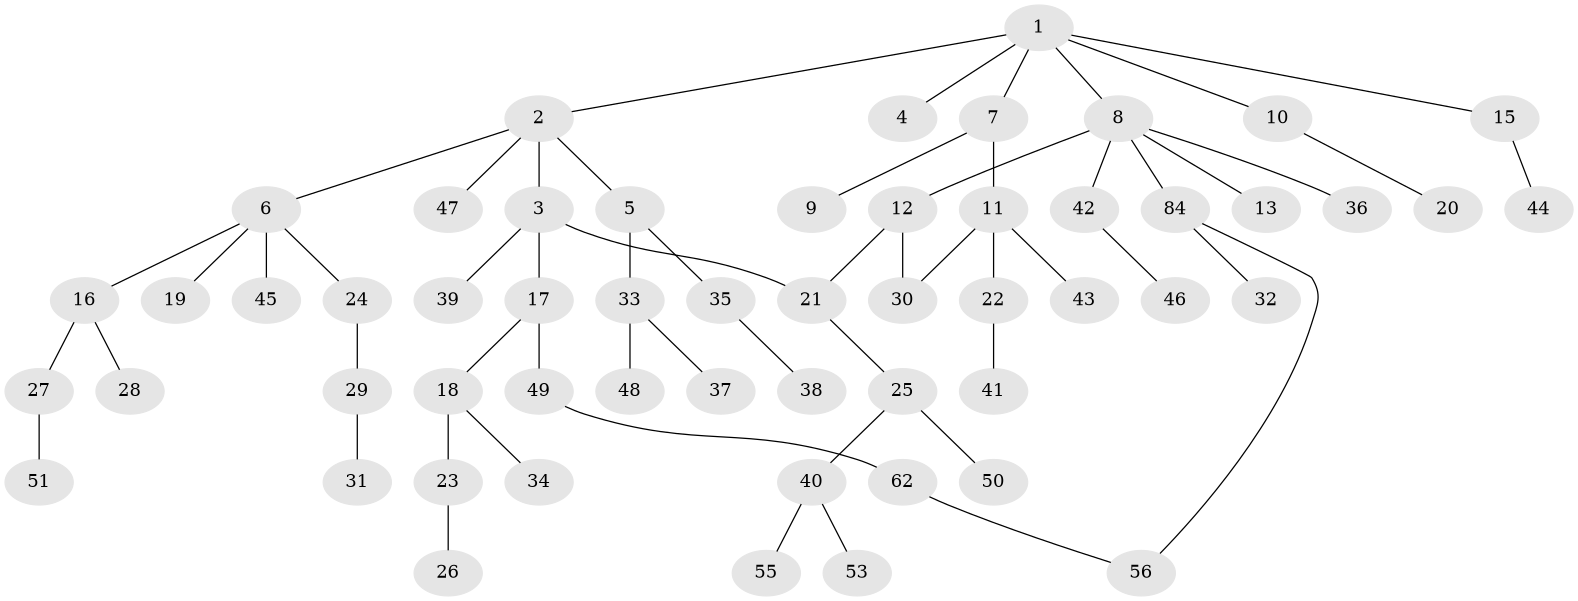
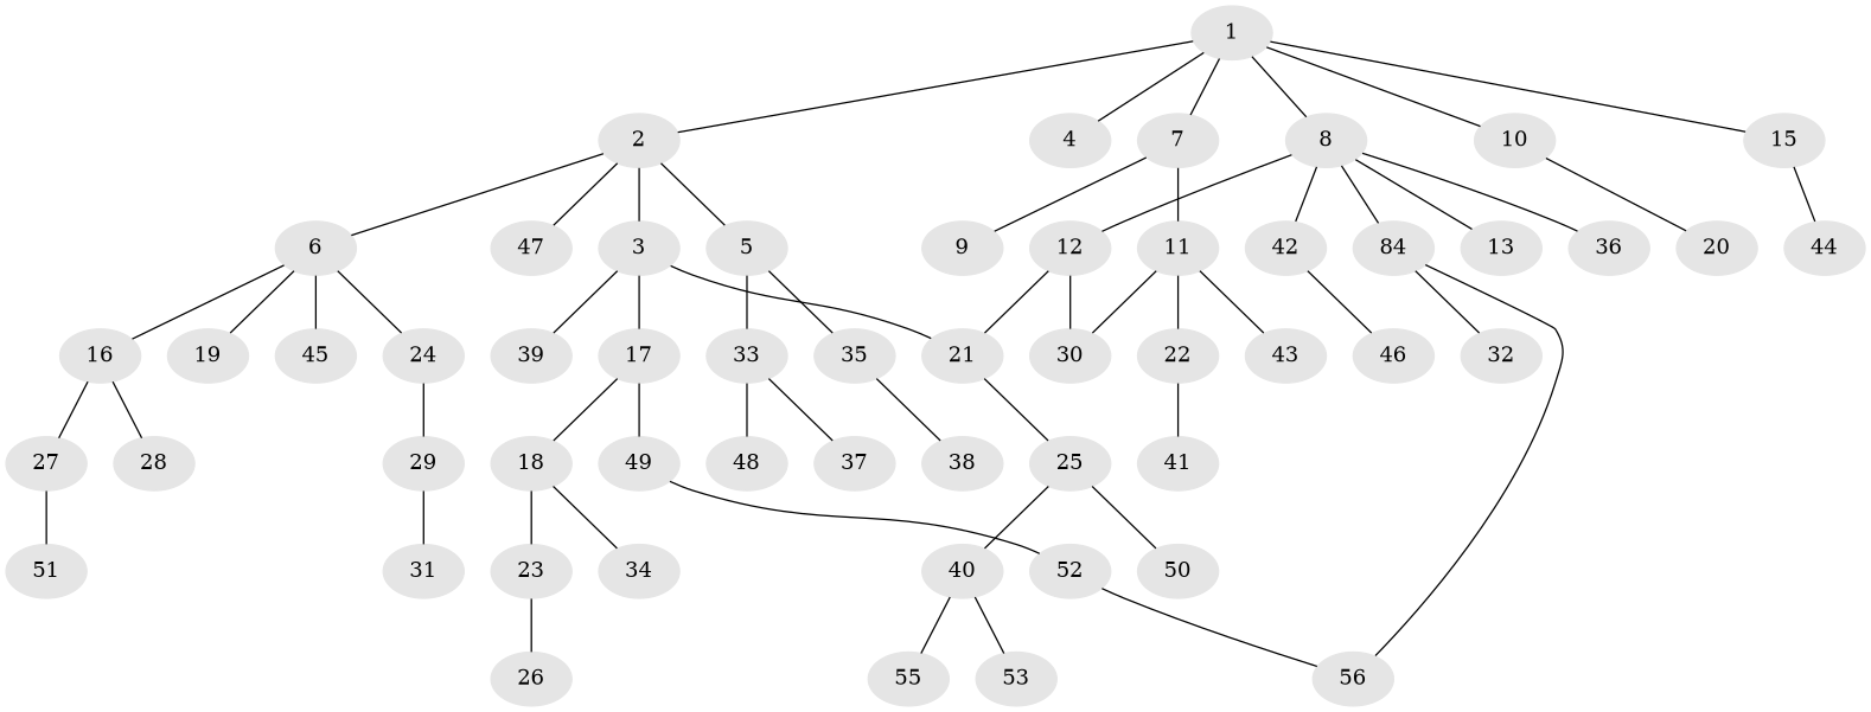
  graph {
    node [color=gray90 style=filled]
    1
    2
    4
    7
    8
    10
    15
    3
    5
    6
    47
    9
    11
    12
    13
    n16 [label=84]
    36
    42
    20
    44
    17
    21
    39
    33
    35
    16
    19
    24
    45
    18
    49
    25
    37
    48
    38
    27
    28
    29
    22
    30
    43
    32
    56
    46
    41
    51
    23
    34
-   52 [label=62]
+   52
    26
    40
    50
    31
    53
    55
    1 -- 2
    1 -- 4
    1 -- 7
    1 -- 8
    1 -- 10
    1 -- 15
    2 -- 3
    2 -- 5
    2 -- 6
    2 -- 47
    7 -- 9
    7 -- 11
    8 -- 12
    8 -- 13
    8 -- n16
    8 -- 36
    8 -- 42
    10 -- 20
    15 -- 44
    3 -- 17
    3 -- 21
    3 -- 39
    5 -- 33
    5 -- 35
    6 -- 16
    6 -- 19
    6 -- 24
    6 -- 45
    11 -- 22
    11 -- 30
    11 -- 43
    12 -- 21
    12 -- 30
    n16 -- 32
    n16 -- 56
    42 -- 46
    17 -- 18
    17 -- 49
    21 -- 25
    33 -- 37
    33 -- 48
    35 -- 38
    16 -- 27
    16 -- 28
    24 -- 29
    18 -- 23
    18 -- 34
    49 -- 52
    25 -- 40
    25 -- 50
    27 -- 51
    29 -- 31
    22 -- 41
    23 -- 26
    52 -- 56
    40 -- 53
    40 -- 55
  }
